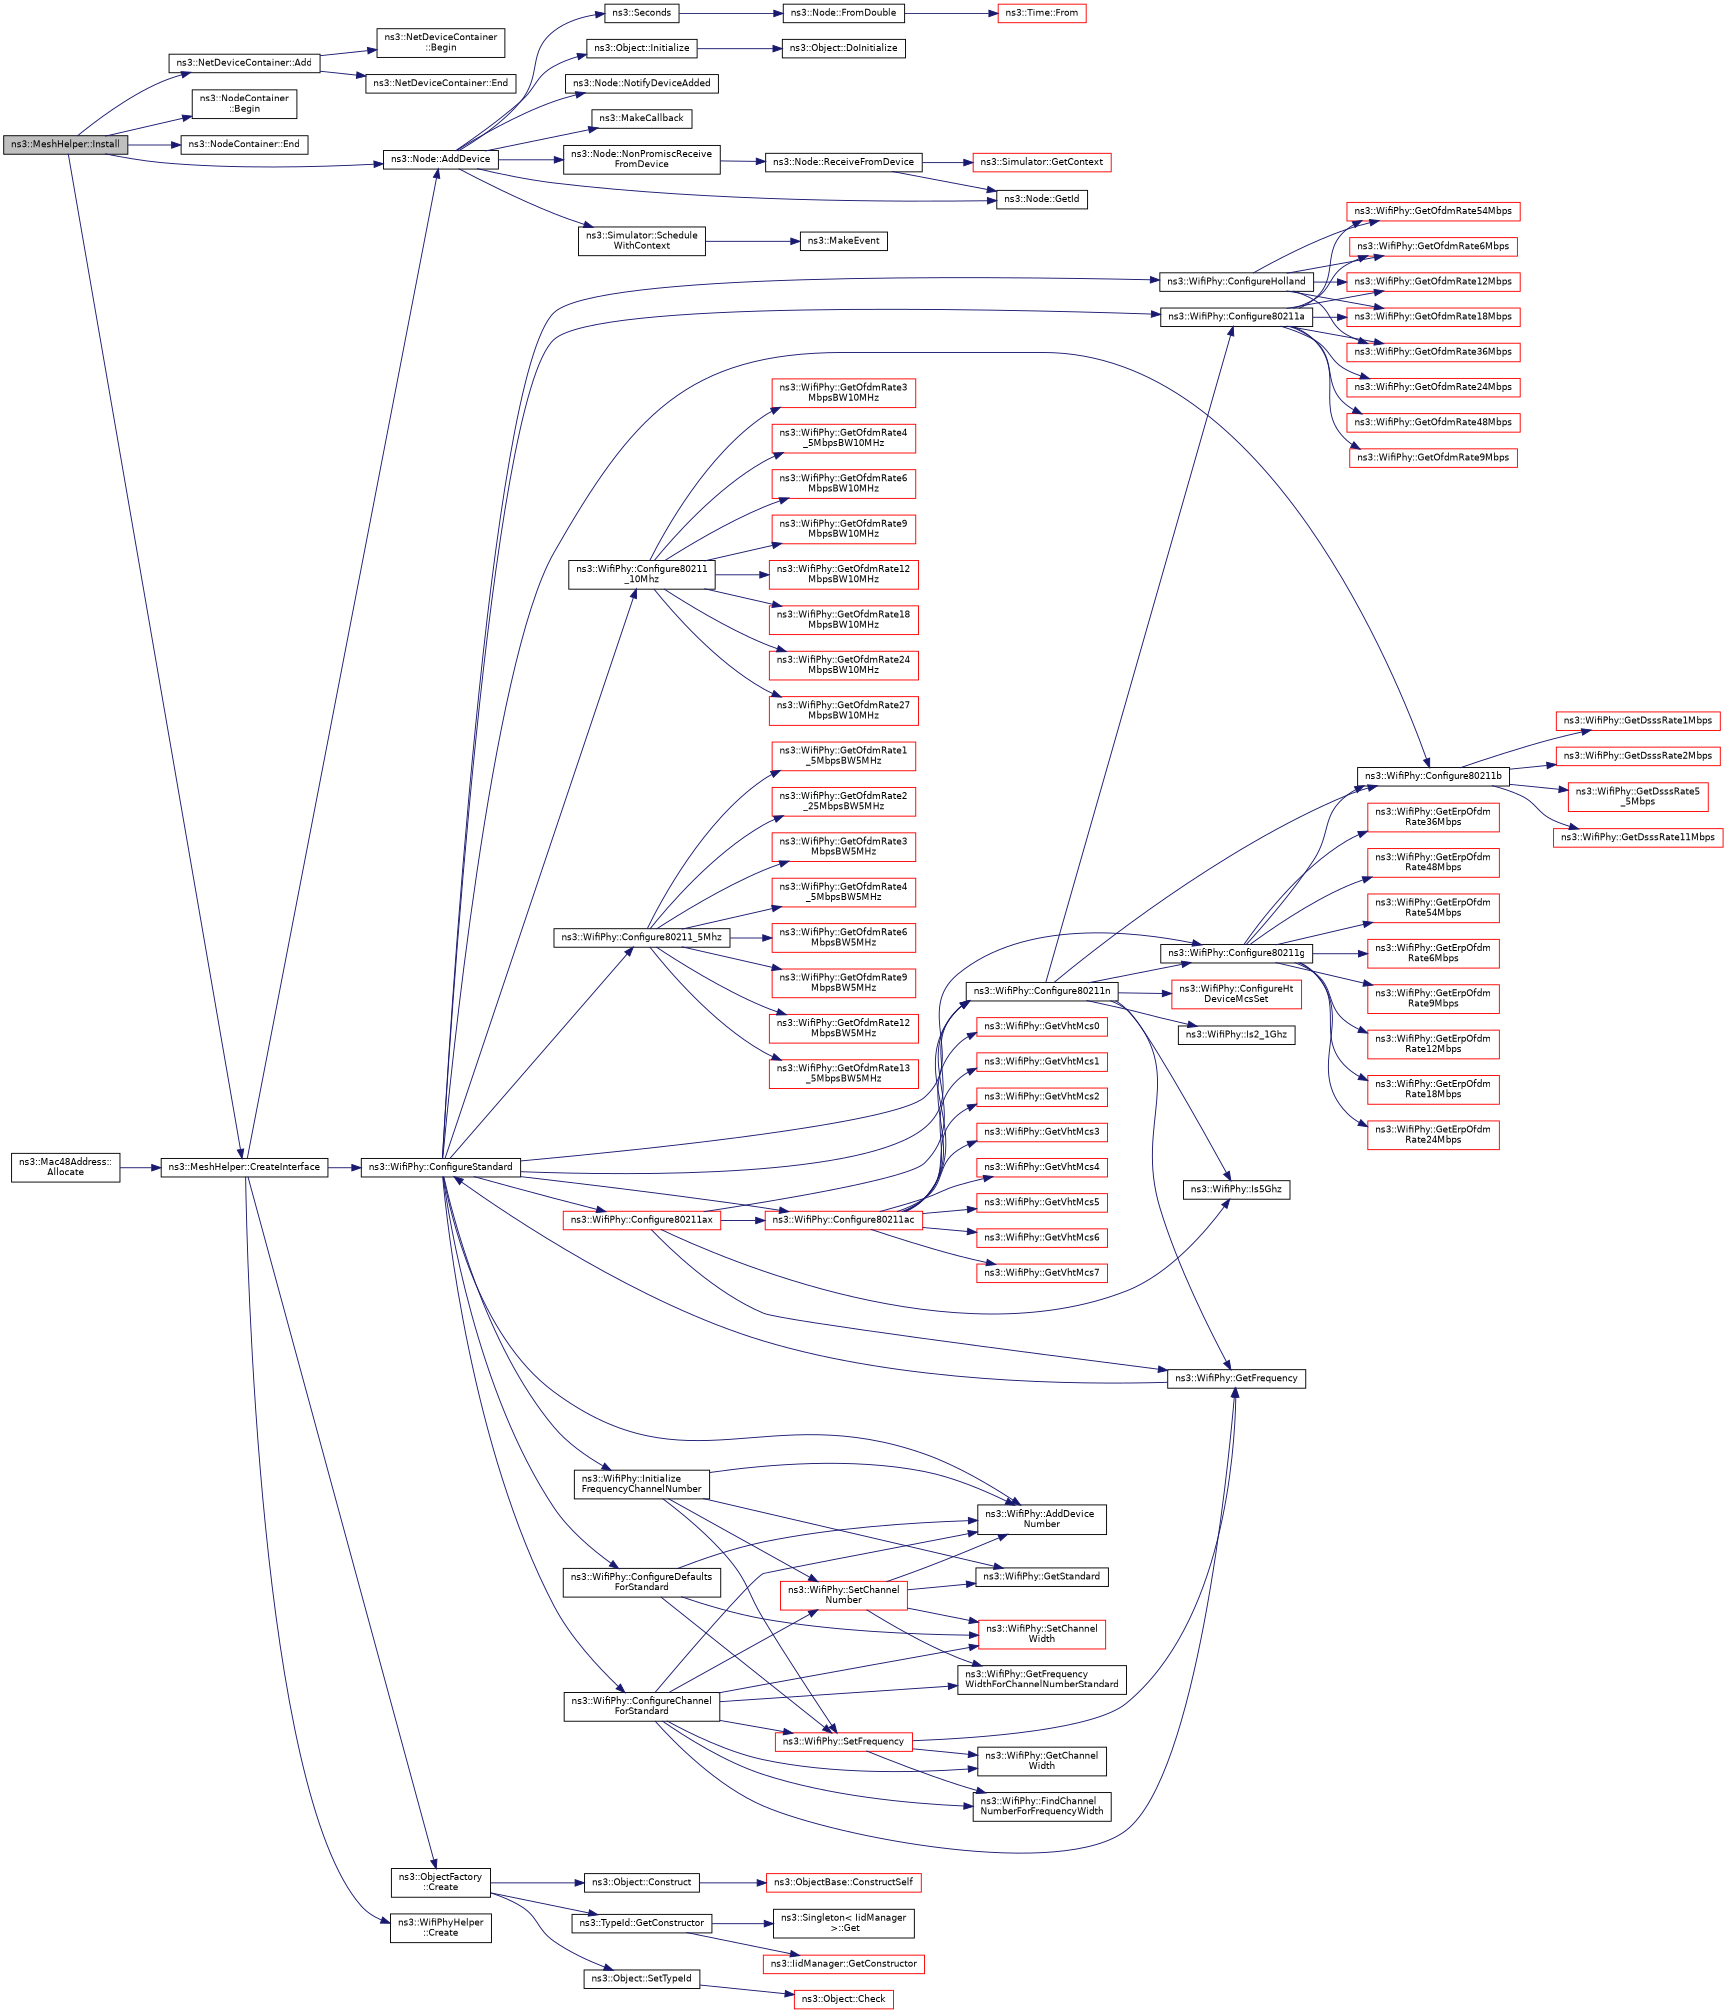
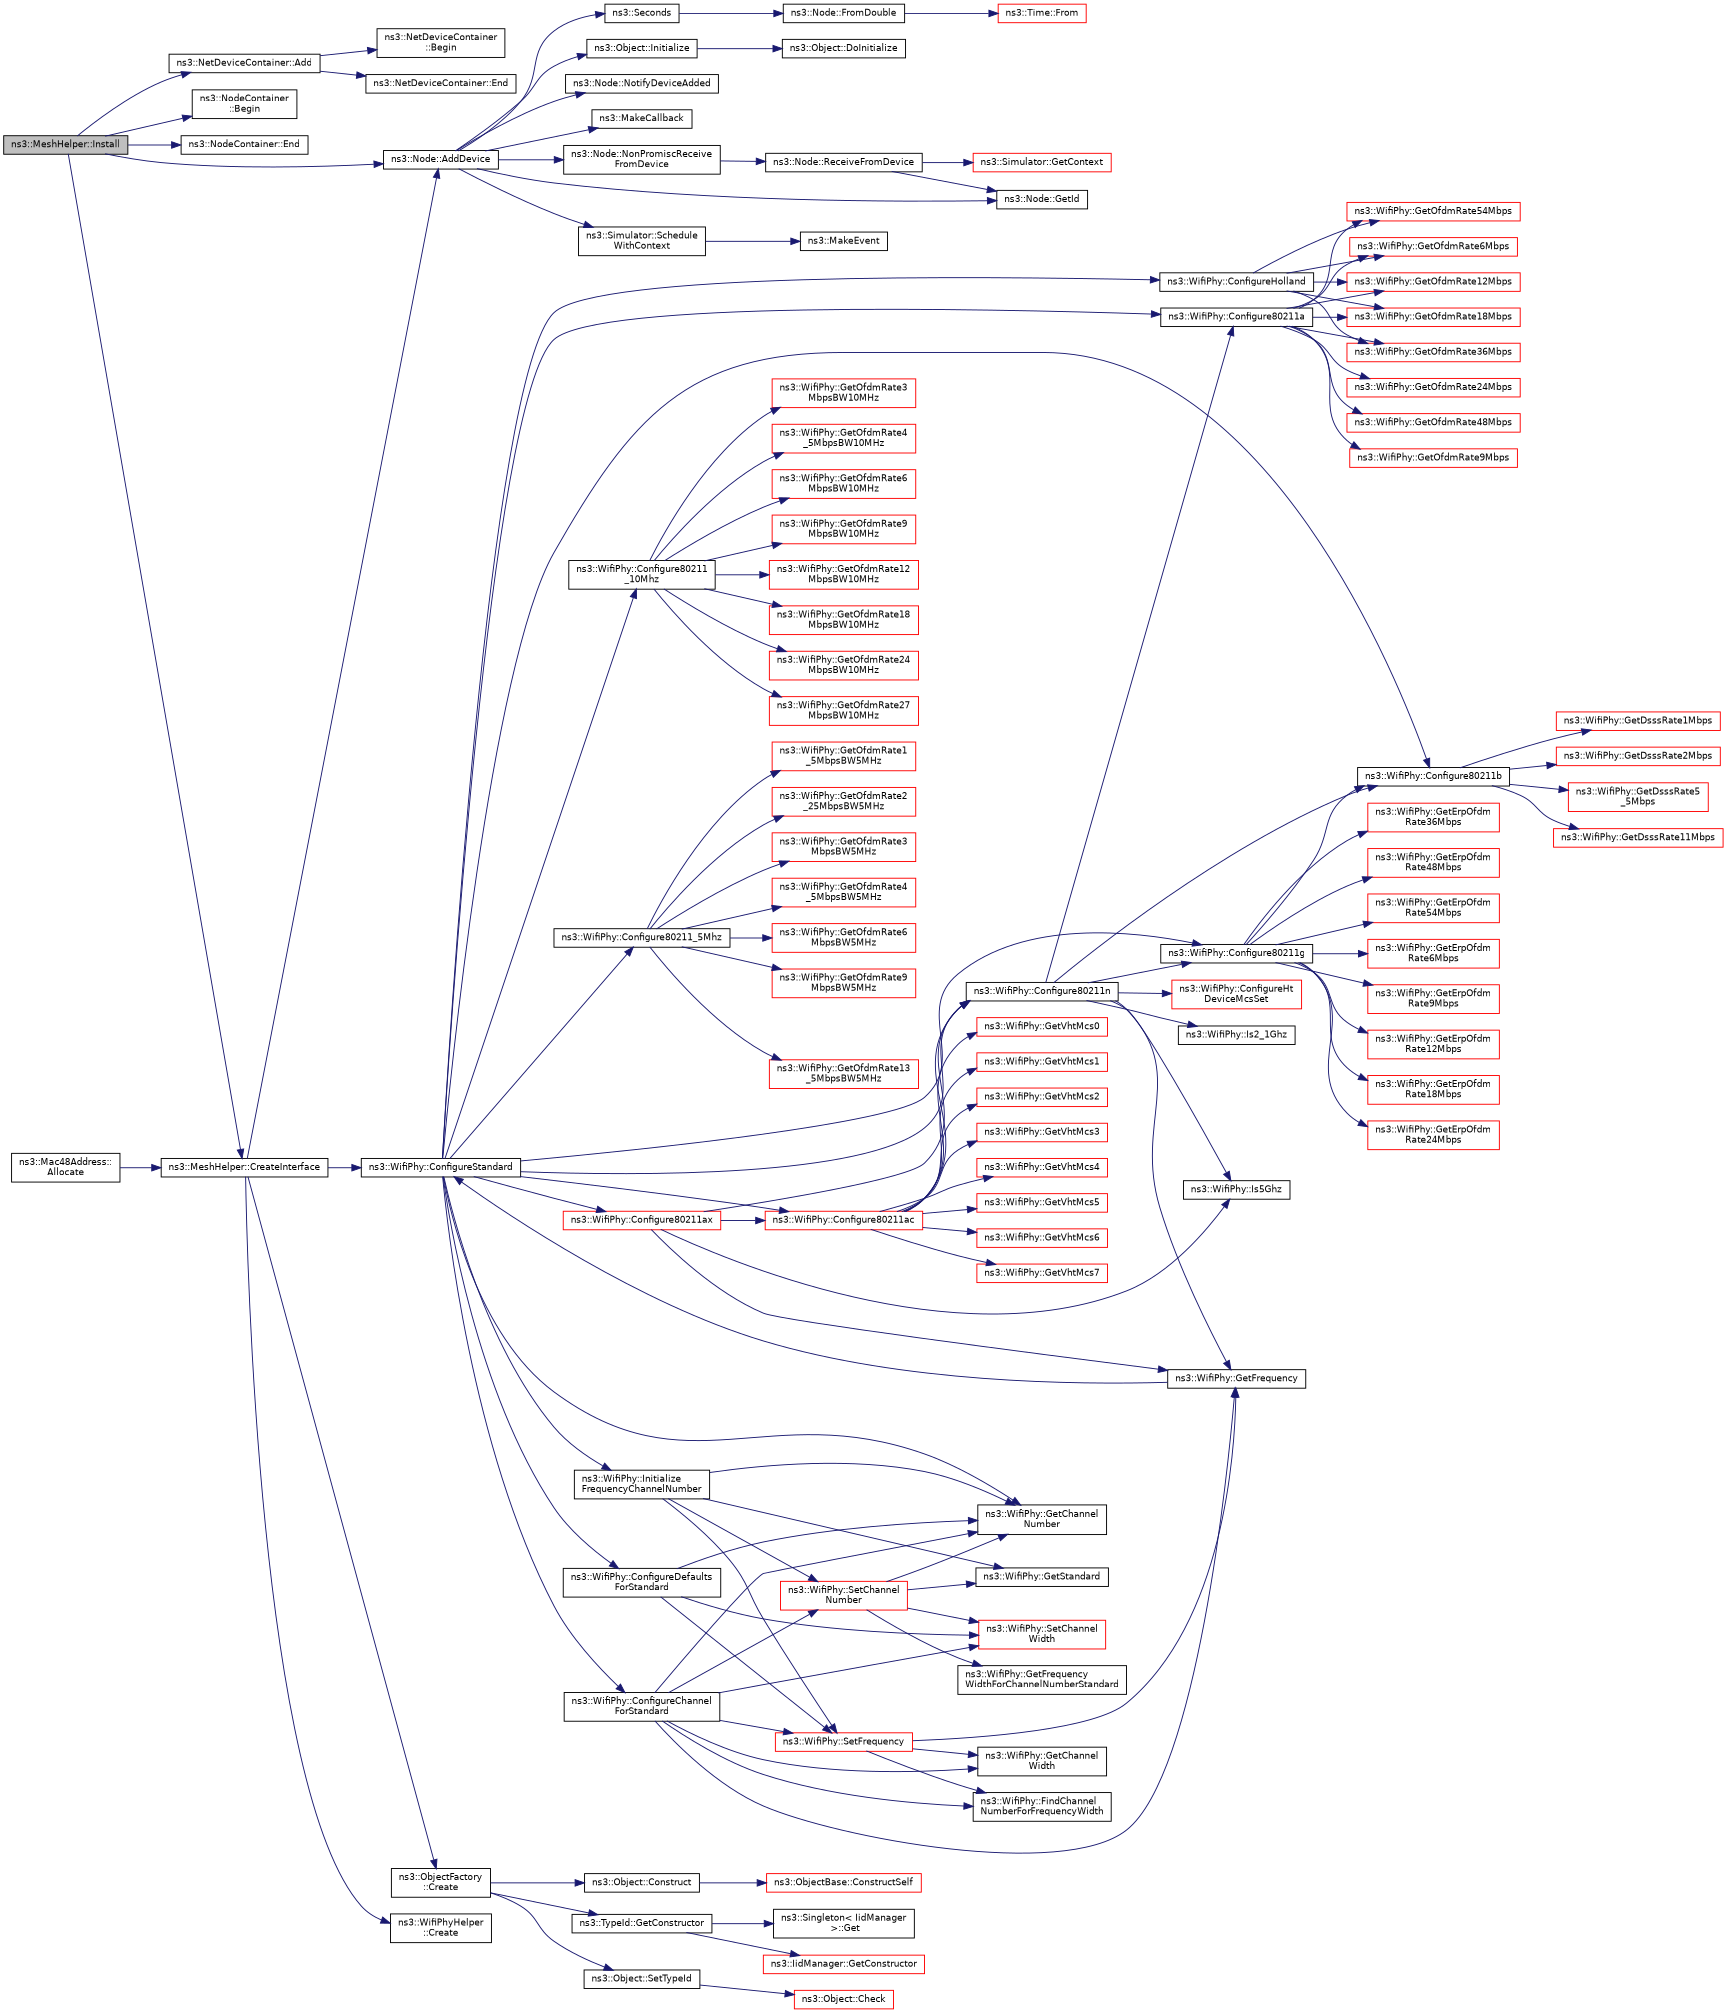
  digraph {
    rankdir=LR
    node [color=red fillcolor=white fontname=Helvetica fontsize=10 shape=record style=filled]
    edge [color=midnightblue fontname=Helvetica fontsize=10 labelfontname=Helvetica labelfontsize=10 style=solid]
    n1 [color=black fillcolor=grey75 fontcolor=black height=0.2 label="ns3::MeshHelper::Install" width=0.4]
    n2 [color=black height=0.2 label="ns3::NodeContainer\l::Begin" width=0.4]
    n3 [color=black height=0.2 label="ns3::NodeContainer::End" width=0.4]
    n4 [color=black height=0.2 label="ns3::Node::AddDevice" width=0.4]
    n5 [color=black height=0.2 label="ns3::MeshHelper::CreateInterface" width=0.4]
    n6 [color=black height=0.2 label="ns3::NetDeviceContainer::Add" width=0.4]
    n7 [color=black height=0.2 label="ns3::MakeCallback" width=0.4]
    n8 [color=black height=0.2 label="ns3::Node::NonPromiscReceive\lFromDevice" width=0.4]
    n9 [color=black height=0.2 label="ns3::Node::GetId" width=0.4]
    n10 [color=black height=0.2 label="ns3::Simulator::Schedule\lWithContext" width=0.4]
    n11 [color=black height=0.2 label="ns3::Seconds" width=0.4]
    n12 [color=black height=0.2 label="ns3::Object::Initialize" width=0.4]
    n13 [color=black height=0.2 label="ns3::Node::NotifyDeviceAdded" width=0.4]
    n14 [color=black height=0.2 label="ns3::ObjectFactory\l::Create" width=0.4]
    n15 [color=black height=0.2 label="ns3::WifiPhyHelper\l::Create" width=0.4]
    n16 [color=black height=0.2 label="ns3::WifiPhy::ConfigureStandard" width=0.4]
    n17 [color=black height=0.2 label="ns3::NetDeviceContainer\l::Begin" width=0.4]
    n18 [color=black height=0.2 label="ns3::NetDeviceContainer::End" width=0.4]
    n19 [color=black height=0.2 label="ns3::Node::ReceiveFromDevice" width=0.4]
    n20 [color=black height=0.2 label="ns3::MakeEvent" width=0.4]
    n21 [color=black height=0.2 label="ns3::Node::FromDouble" width=0.4]
    n22 [color=black height=0.2 label="ns3::Object::DoInitialize" width=0.4]
    n23 [height=0.2 label="ns3::Simulator::GetContext" width=0.4]
    n24 [height=0.2 label="ns3::Time::From" width=0.4]
    n25 [color=black height=0.2 label="ns3::TypeId::GetConstructor" width=0.4]
    n26 [color=black height=0.2 label="ns3::Object::SetTypeId" width=0.4]
    n27 [color=black height=0.2 label="ns3::Object::Construct" width=0.4]
    n28 [color=black height=0.2 label="ns3::Mac48Address::\lAllocate" width=0.4]
    n29 [color=black height=0.2 label="ns3::WifiPhy::Initialize\lFrequencyChannelNumber" width=0.4]
-   n30 [color=black height=0.2 label="ns3::WifiPhy::AddDevice\lNumber" width=0.4]
+   n30 [color=black height=0.2 label="ns3::WifiPhy::GetChannel\lNumber" width=0.4]
    n31 [color=black height=0.2 label="ns3::WifiPhy::ConfigureDefaults\lForStandard" width=0.4]
    n32 [color=black height=0.2 label="ns3::WifiPhy::ConfigureChannel\lForStandard" width=0.4]
    n33 [color=black height=0.2 label="ns3::WifiPhy::Configure80211a" width=0.4]
    n34 [color=black height=0.2 label="ns3::WifiPhy::Configure80211b" width=0.4]
    n35 [color=black height=0.2 label="ns3::WifiPhy::Configure80211g" width=0.4]
    n36 [color=black height=0.2 label="ns3::WifiPhy::Configure80211\l_10Mhz" width=0.4]
    n37 [color=black height=0.2 label="ns3::WifiPhy::Configure80211_5Mhz" width=0.4]
    n38 [color=black height=0.2 label="ns3::WifiPhy::ConfigureHolland" width=0.4]
    n39 [color=black height=0.2 label="ns3::WifiPhy::Configure80211n" width=0.4]
    n40 [height=0.2 label="ns3::WifiPhy::Configure80211ac" width=0.4]
    n41 [height=0.2 label="ns3::WifiPhy::Configure80211ax" width=0.4]
    n42 [color=black height=0.2 label="ns3::Singleton\< IidManager\l \>::Get" width=0.4]
    n43 [height=0.2 label="ns3::IidManager::GetConstructor" width=0.4]
    n44 [height=0.2 label="ns3::Object::Check" width=0.4]
    n45 [height=0.2 label="ns3::ObjectBase::ConstructSelf" width=0.4]
    n46 [height=0.2 label="ns3::WifiPhy::SetFrequency" width=0.4]
    n47 [color=black height=0.2 label="ns3::WifiPhy::GetStandard" width=0.4]
    n48 [height=0.2 label="ns3::WifiPhy::SetChannel\lNumber" width=0.4]
    n49 [color=black height=0.2 label="ns3::WifiPhy::GetFrequency" width=0.4]
    n50 [height=0.2 label="ns3::WifiPhy::SetChannel\lWidth" width=0.4]
    n51 [color=black height=0.2 label="ns3::WifiPhy::FindChannel\lNumberForFrequencyWidth" width=0.4]
    n52 [color=black height=0.2 label="ns3::WifiPhy::GetChannel\lWidth" width=0.4]
    n53 [color=black height=0.2 label="ns3::WifiPhy::GetFrequency\lWidthForChannelNumberStandard" width=0.4]
    n54 [height=0.2 label="ns3::WifiPhy::GetOfdmRate6Mbps" width=0.4]
    n55 [height=0.2 label="ns3::WifiPhy::GetOfdmRate9Mbps" width=0.4]
    n56 [height=0.2 label="ns3::WifiPhy::GetOfdmRate12Mbps" width=0.4]
    n57 [height=0.2 label="ns3::WifiPhy::GetOfdmRate18Mbps" width=0.4]
    n58 [height=0.2 label="ns3::WifiPhy::GetOfdmRate24Mbps" width=0.4]
    n59 [height=0.2 label="ns3::WifiPhy::GetOfdmRate36Mbps" width=0.4]
    n60 [height=0.2 label="ns3::WifiPhy::GetOfdmRate48Mbps" width=0.4]
    n61 [height=0.2 label="ns3::WifiPhy::GetOfdmRate54Mbps" width=0.4]
    n62 [height=0.2 label="ns3::WifiPhy::GetDsssRate1Mbps" width=0.4]
    n63 [height=0.2 label="ns3::WifiPhy::GetDsssRate2Mbps" width=0.4]
    n64 [height=0.2 label="ns3::WifiPhy::GetDsssRate5\l_5Mbps" width=0.4]
    n65 [height=0.2 label="ns3::WifiPhy::GetDsssRate11Mbps" width=0.4]
    n66 [height=0.2 label="ns3::WifiPhy::GetErpOfdm\lRate6Mbps" width=0.4]
    n67 [height=0.2 label="ns3::WifiPhy::GetErpOfdm\lRate9Mbps" width=0.4]
    n68 [height=0.2 label="ns3::WifiPhy::GetErpOfdm\lRate12Mbps" width=0.4]
    n69 [height=0.2 label="ns3::WifiPhy::GetErpOfdm\lRate18Mbps" width=0.4]
    n70 [height=0.2 label="ns3::WifiPhy::GetErpOfdm\lRate24Mbps" width=0.4]
    n71 [height=0.2 label="ns3::WifiPhy::GetErpOfdm\lRate36Mbps" width=0.4]
    n72 [height=0.2 label="ns3::WifiPhy::GetErpOfdm\lRate48Mbps" width=0.4]
    n73 [height=0.2 label="ns3::WifiPhy::GetErpOfdm\lRate54Mbps" width=0.4]
    n74 [height=0.2 label="ns3::WifiPhy::GetOfdmRate3\lMbpsBW10MHz" width=0.4]
    n75 [height=0.2 label="ns3::WifiPhy::GetOfdmRate4\l_5MbpsBW10MHz" width=0.4]
    n76 [height=0.2 label="ns3::WifiPhy::GetOfdmRate6\lMbpsBW10MHz" width=0.4]
    n77 [height=0.2 label="ns3::WifiPhy::GetOfdmRate9\lMbpsBW10MHz" width=0.4]
    n78 [height=0.2 label="ns3::WifiPhy::GetOfdmRate12\lMbpsBW10MHz" width=0.4]
    n79 [height=0.2 label="ns3::WifiPhy::GetOfdmRate18\lMbpsBW10MHz" width=0.4]
    n80 [height=0.2 label="ns3::WifiPhy::GetOfdmRate24\lMbpsBW10MHz" width=0.4]
    n81 [height=0.2 label="ns3::WifiPhy::GetOfdmRate27\lMbpsBW10MHz" width=0.4]
    n82 [height=0.2 label="ns3::WifiPhy::GetOfdmRate1\l_5MbpsBW5MHz" width=0.4]
    n83 [height=0.2 label="ns3::WifiPhy::GetOfdmRate2\l_25MbpsBW5MHz" width=0.4]
    n84 [height=0.2 label="ns3::WifiPhy::GetOfdmRate3\lMbpsBW5MHz" width=0.4]
    n85 [height=0.2 label="ns3::WifiPhy::GetOfdmRate4\l_5MbpsBW5MHz" width=0.4]
    n86 [height=0.2 label="ns3::WifiPhy::GetOfdmRate6\lMbpsBW5MHz" width=0.4]
    n87 [height=0.2 label="ns3::WifiPhy::GetOfdmRate9\lMbpsBW5MHz" width=0.4]
-   n88 [height=0.2 label="ns3::WifiPhy::GetOfdmRate12\lMbpsBW5MHz" width=0.4]
    n89 [height=0.2 label="ns3::WifiPhy::GetOfdmRate13\l_5MbpsBW5MHz" width=0.4]
    n90 [color=black height=0.2 label="ns3::WifiPhy::Is2_1Ghz" width=0.4]
    n91 [color=black height=0.2 label="ns3::WifiPhy::Is5Ghz" width=0.4]
    n92 [height=0.2 label="ns3::WifiPhy::ConfigureHt\lDeviceMcsSet" width=0.4]
    n93 [height=0.2 label="ns3::WifiPhy::GetVhtMcs0" width=0.4]
    n94 [height=0.2 label="ns3::WifiPhy::GetVhtMcs1" width=0.4]
    n95 [height=0.2 label="ns3::WifiPhy::GetVhtMcs2" width=0.4]
    n96 [height=0.2 label="ns3::WifiPhy::GetVhtMcs3" width=0.4]
    n97 [height=0.2 label="ns3::WifiPhy::GetVhtMcs4" width=0.4]
    n98 [height=0.2 label="ns3::WifiPhy::GetVhtMcs5" width=0.4]
    n99 [height=0.2 label="ns3::WifiPhy::GetVhtMcs6" width=0.4]
    n100 [height=0.2 label="ns3::WifiPhy::GetVhtMcs7" width=0.4]
    n1 -> n2
    n1 -> n3
    n1 -> n4
    n1 -> n5
    n1 -> n6
    n4 -> n7
    n4 -> n8
    n4 -> n9
    n4 -> n10
    n4 -> n11
    n4 -> n12
    n4 -> n13
    n5 -> n4
    n5 -> n14
    n5 -> n15
    n5 -> n16
    n6 -> n17
    n6 -> n18
    n8 -> n19
    n10 -> n20
    n11 -> n21
    n12 -> n22
    n14 -> n25
    n14 -> n26
    n14 -> n27
    n16 -> n29
    n16 -> n30
    n16 -> n31
    n16 -> n32
    n16 -> n33
    n16 -> n34
    n16 -> n35
    n16 -> n36
    n16 -> n37
    n16 -> n38
    n16 -> n39
    n16 -> n40
    n16 -> n41
    n19 -> n9
    n19 -> n23
    n21 -> n24
    n25 -> n42
    n25 -> n43
    n26 -> n44
    n27 -> n45
    n28 -> n5
    n29 -> n30
    n29 -> n46
    n29 -> n47
    n29 -> n48
    n31 -> n30
    n31 -> n46
    n31 -> n50
    n32 -> n30
    n32 -> n46
    n32 -> n48
    n32 -> n49
    n32 -> n50
    n32 -> n51
    n32 -> n52
-   n32 -> n53
    n33 -> n54
    n33 -> n55
    n33 -> n56
    n33 -> n57
    n33 -> n58
    n33 -> n59
    n33 -> n60
    n33 -> n61
    n34 -> n62
    n34 -> n63
    n34 -> n64
    n34 -> n65
    n35 -> n34
    n35 -> n66
    n35 -> n67
    n35 -> n68
    n35 -> n69
    n35 -> n70
    n35 -> n71
    n35 -> n72
    n35 -> n73
    n36 -> n74
    n36 -> n75
    n36 -> n76
    n36 -> n77
    n36 -> n78
    n36 -> n79
    n36 -> n80
    n36 -> n81
    n37 -> n82
    n37 -> n83
    n37 -> n84
    n37 -> n85
    n37 -> n86
    n37 -> n87
-   n37 -> n88
    n37 -> n89
    n38 -> n54
    n38 -> n56
    n38 -> n57
    n38 -> n59
    n38 -> n61
    n39 -> n33
    n39 -> n34
    n39 -> n35
    n39 -> n49
    n39 -> n90
    n39 -> n91
    n39 -> n92
    n40 -> n39
    n40 -> n93
    n40 -> n94
    n40 -> n95
    n40 -> n96
    n40 -> n97
    n40 -> n98
    n40 -> n99
    n40 -> n100
    n41 -> n39
    n41 -> n40
    n41 -> n49
    n41 -> n91
    n46 -> n49
    n46 -> n51
    n46 -> n52
    n48 -> n30
    n48 -> n47
    n48 -> n50
    n48 -> n53
    n49 -> n16
  }
